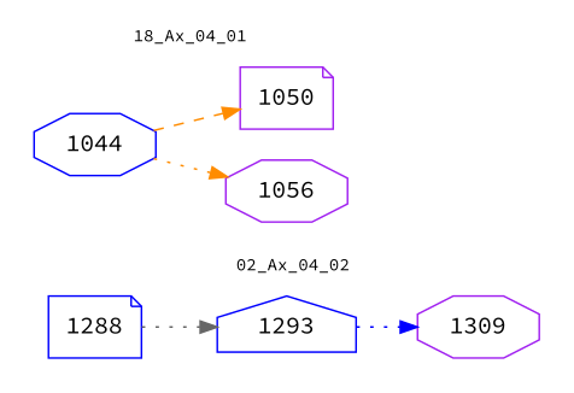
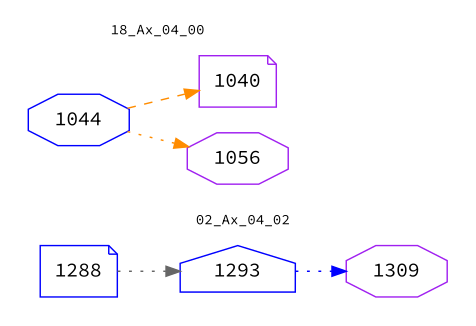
  digraph {
    fontname="Source Code Pro"
    rankdir=LR
    node [color=blue fontname="Source Code Pro" shape=octagon]
    edge [color=darkorange fontname="Source Code Pro" style=dotted]
    n1 [label=1288 shape=note]
    n2 [label=1293 shape=house]
    n3 [color=purple label=1309]
    n4 [label=1044]
    n5 [color=purple label=1056]
-   n6 [color=purple label=1050 shape=note]
+   n6 [color=purple label=1040 shape=note]
    subgraph cluster_1 {
      color=white
      fontsize=10
      label="02_Ax_04_02"
      n1
      n2
      n3
    }
    subgraph cluster_2 {
      color=white
      fontsize=10
-     label="18_Ax_04_01"
+     label="18_Ax_04_00"
      n4
      n5
      n6
    }
    n1 -> n2 [color=gray40]
    n2 -> n3 [color=blue]
    n4 -> n5
    n4 -> n6 [style=dashed]
  }
